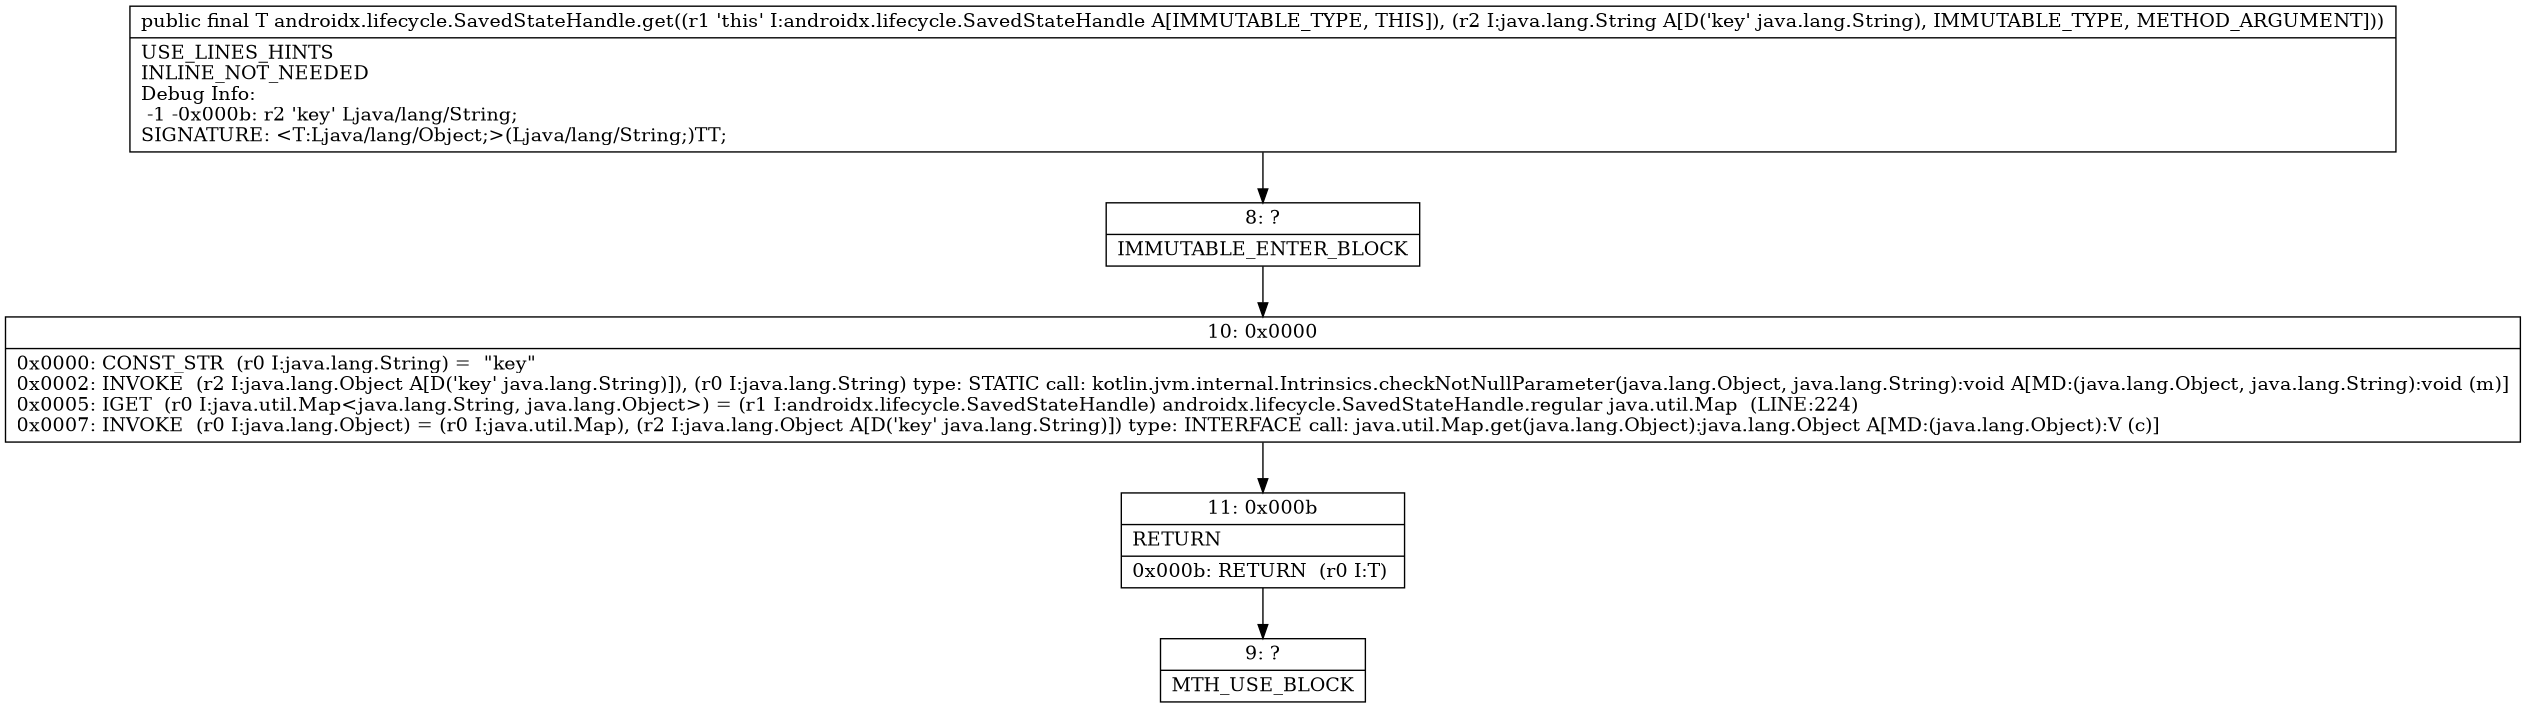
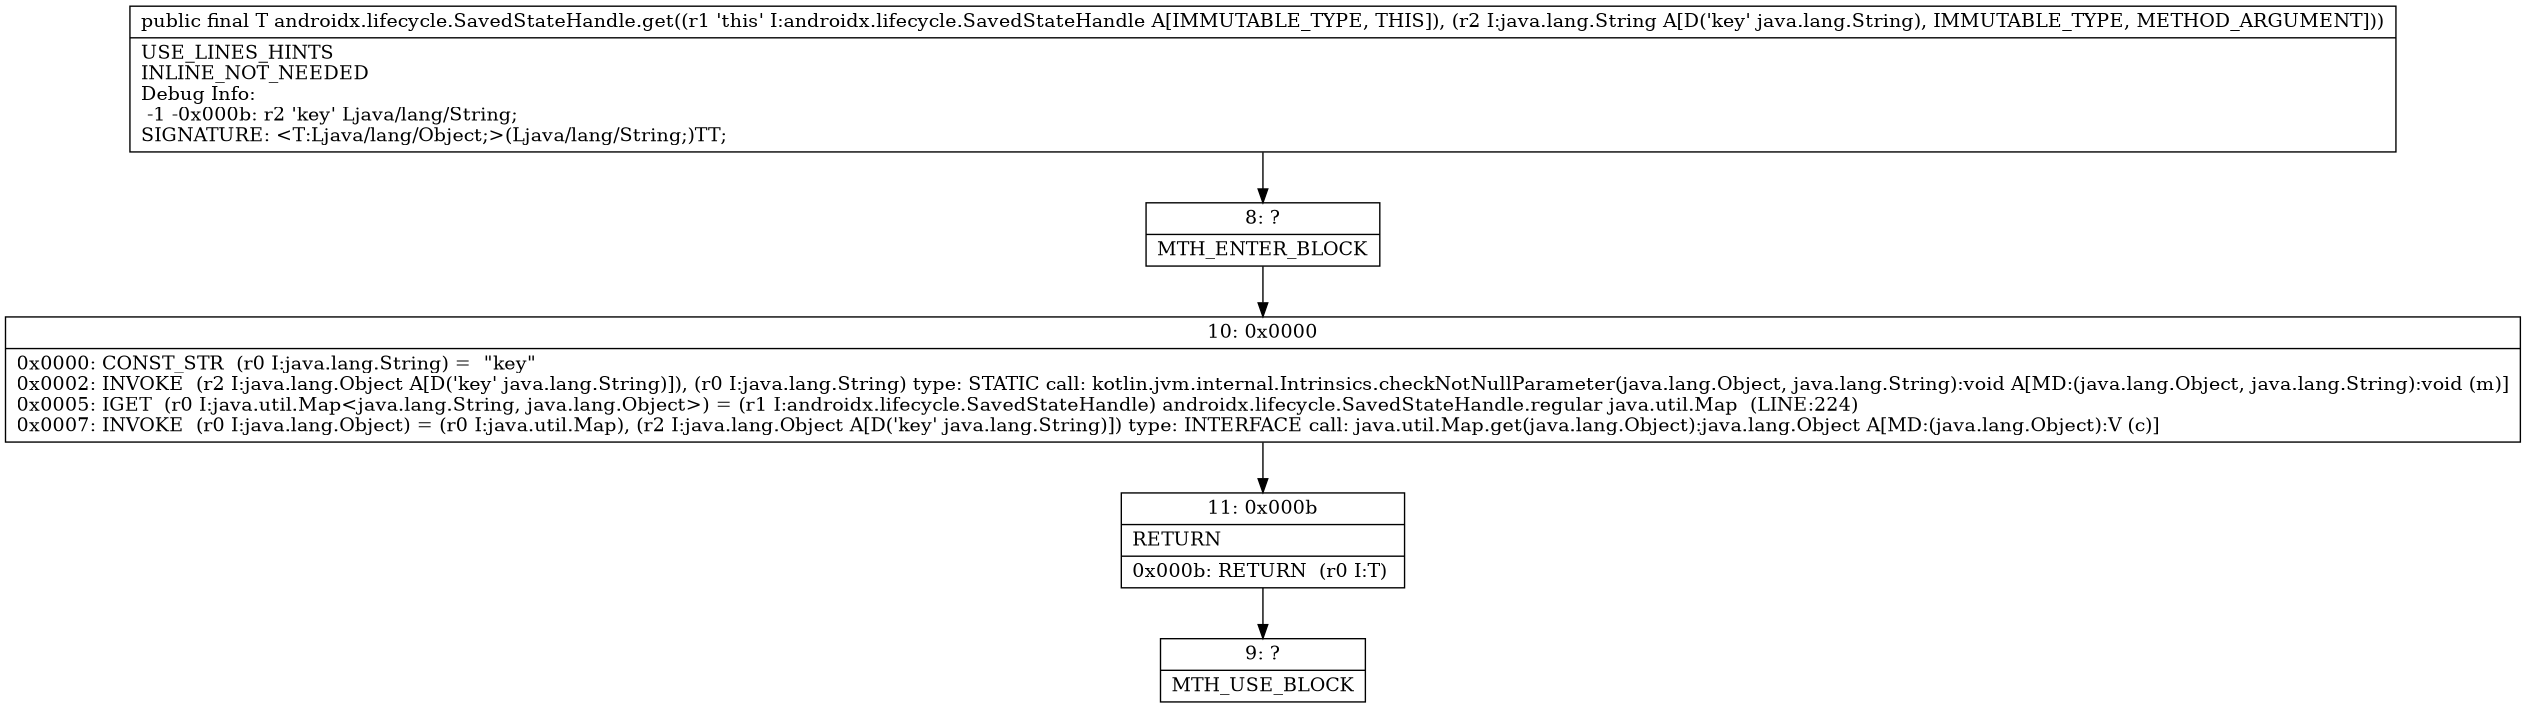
  digraph {
    node [shape=record]
-   n1 [label="{8\:\ ?|IMMUTABLE_ENTER_BLOCK\l}"]
+   n1 [label="{8\:\ ?|MTH_ENTER_BLOCK\l}"]
    n2 [label="{10\:\ 0x0000|0x0000: CONST_STR  (r0 I:java.lang.String) =  \"key\" \l0x0002: INVOKE  (r2 I:java.lang.Object A[D('key' java.lang.String)]), (r0 I:java.lang.String) type: STATIC call: kotlin.jvm.internal.Intrinsics.checkNotNullParameter(java.lang.Object, java.lang.String):void A[MD:(java.lang.Object, java.lang.String):void (m)]\l0x0005: IGET  (r0 I:java.util.Map\<java.lang.String, java.lang.Object\>) = (r1 I:androidx.lifecycle.SavedStateHandle) androidx.lifecycle.SavedStateHandle.regular java.util.Map  (LINE:224)\l0x0007: INVOKE  (r0 I:java.lang.Object) = (r0 I:java.util.Map), (r2 I:java.lang.Object A[D('key' java.lang.String)]) type: INTERFACE call: java.util.Map.get(java.lang.Object):java.lang.Object A[MD:(java.lang.Object):V (c)]\l}"]
    n3 [label="{11\:\ 0x000b|RETURN\l|0x000b: RETURN  (r0 I:T) \l}"]
    n4 [label="{9\:\ ?|MTH_USE_BLOCK\l}"]
    n5 [label="{public final T androidx.lifecycle.SavedStateHandle.get((r1 'this' I:androidx.lifecycle.SavedStateHandle A[IMMUTABLE_TYPE, THIS]), (r2 I:java.lang.String A[D('key' java.lang.String), IMMUTABLE_TYPE, METHOD_ARGUMENT]))  | USE_LINES_HINTS\lINLINE_NOT_NEEDED\lDebug Info:\l  \-1 \-0x000b: r2 'key' Ljava\/lang\/String;\lSIGNATURE: \<T:Ljava\/lang\/Object;\>(Ljava\/lang\/String;)TT;\l}"]
    n1 -> n2
    n2 -> n3
    n3 -> n4
    n5 -> n1
  }
